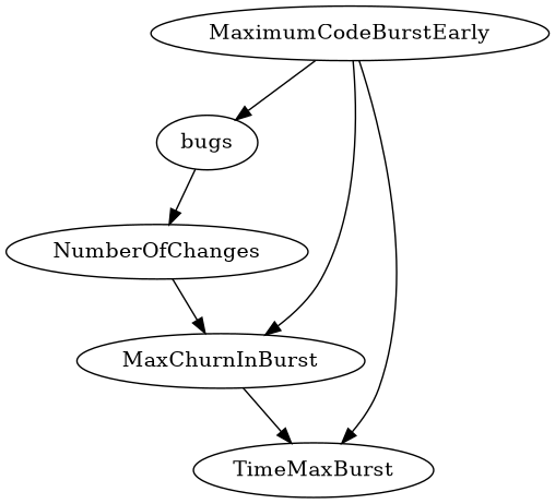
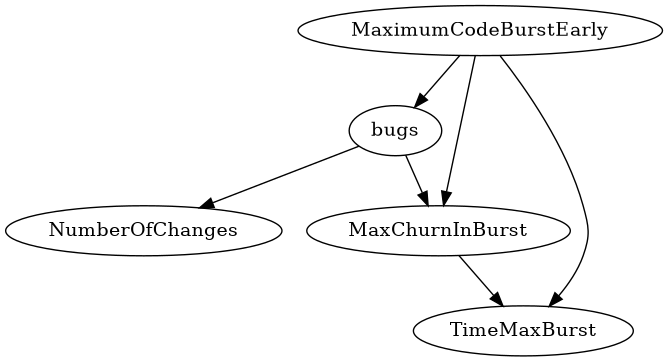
  digraph {
    bugs
    NumberOfChanges
    MaxChurnInBurst
    MaximumCodeBurstEarly
    TimeMaxBurst
    bugs -> NumberOfChanges
-   NumberOfChanges -> MaxChurnInBurst
+   bugs -> MaxChurnInBurst
    MaxChurnInBurst -> TimeMaxBurst
    MaximumCodeBurstEarly -> bugs
    MaximumCodeBurstEarly -> MaxChurnInBurst
    MaximumCodeBurstEarly -> TimeMaxBurst
  }
